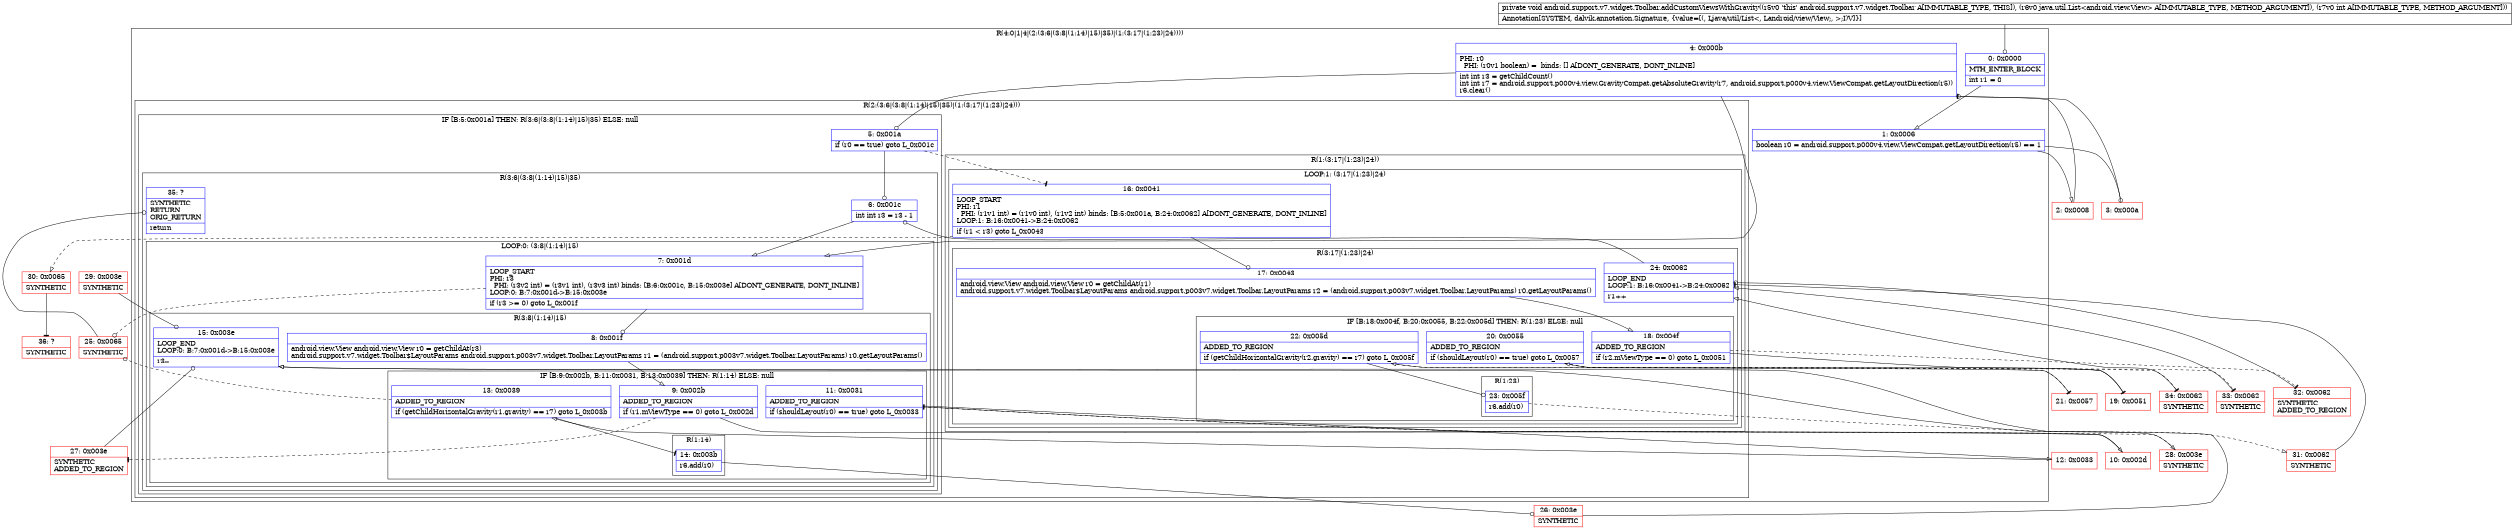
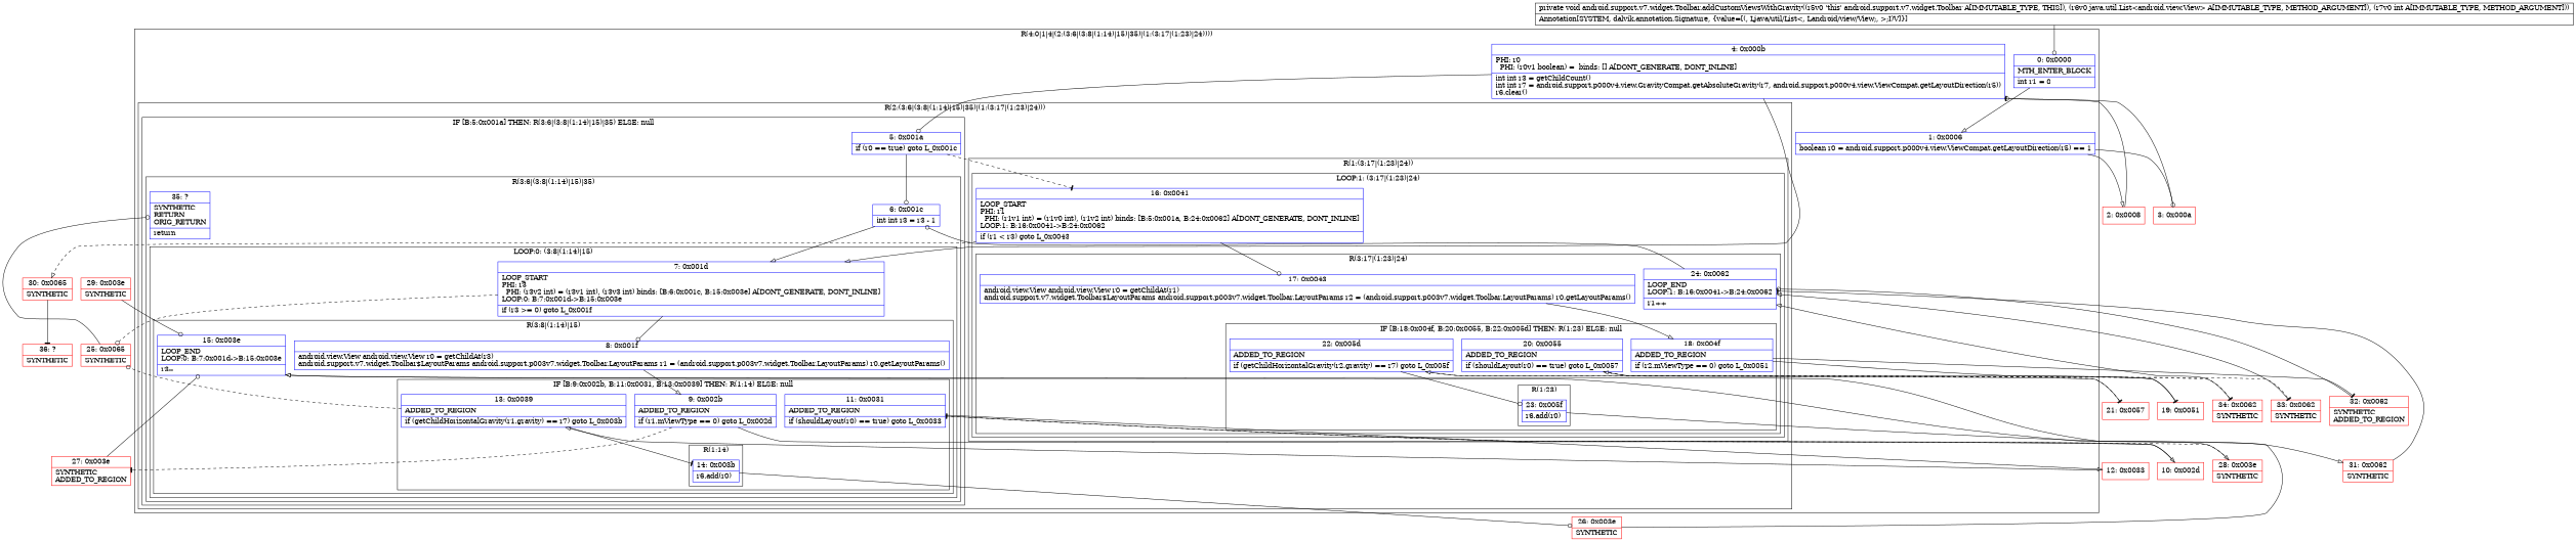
  digraph {
    node [color=blue shape=record]
    edge [arrowhead=onormal]
    n1 [label="{14\:\ 0x003b|r6.add(r0)\l}"]
    n2 [label="{9\:\ 0x002b|ADDED_TO_REGION\l|if (r1.mViewType == 0) goto L_0x002d\l}"]
    n3 [label="{11\:\ 0x0031|ADDED_TO_REGION\l|if (shouldLayout(r0) == true) goto L_0x0033\l}"]
    n4 [label="{13\:\ 0x0039|ADDED_TO_REGION\l|if (getChildHorizontalGravity(r1.gravity) == r7) goto L_0x003b\l}"]
    n5 [label="{8\:\ 0x001f|android.view.View android.view.View r0 = getChildAt(r3)\landroid.support.v7.widget.Toolbar$LayoutParams android.support.p003v7.widget.Toolbar.LayoutParams r1 = (android.support.p003v7.widget.Toolbar.LayoutParams) r0.getLayoutParams()\l}"]
    n6 [label="{15\:\ 0x003e|LOOP_END\lLOOP:0: B:7:0x001d\-\>B:15:0x003e\l|r3\-\-\l}"]
    n7 [label="{7\:\ 0x001d|LOOP_START\lPHI: r3 \l  PHI: (r3v2 int) = (r3v1 int), (r3v3 int) binds: [B:6:0x001c, B:15:0x003e] A[DONT_GENERATE, DONT_INLINE]\lLOOP:0: B:7:0x001d\-\>B:15:0x003e\l|if (r3 \>= 0) goto L_0x001f\l}"]
    n8 [label="{6\:\ 0x001c|int int r3 = r3 \- 1\l}"]
    n9 [label="{35\:\ ?|SYNTHETIC\lRETURN\lORIG_RETURN\l|return\l}"]
    n10 [label="{5\:\ 0x001a|if (r0 == true) goto L_0x001c\l}"]
    n11 [label="{23\:\ 0x005f|r6.add(r0)\l}"]
    n12 [label="{18\:\ 0x004f|ADDED_TO_REGION\l|if (r2.mViewType == 0) goto L_0x0051\l}"]
    n13 [label="{20\:\ 0x0055|ADDED_TO_REGION\l|if (shouldLayout(r0) == true) goto L_0x0057\l}"]
    n14 [label="{22\:\ 0x005d|ADDED_TO_REGION\l|if (getChildHorizontalGravity(r2.gravity) == r7) goto L_0x005f\l}"]
    n15 [label="{17\:\ 0x0043|android.view.View android.view.View r0 = getChildAt(r1)\landroid.support.v7.widget.Toolbar$LayoutParams android.support.p003v7.widget.Toolbar.LayoutParams r2 = (android.support.p003v7.widget.Toolbar.LayoutParams) r0.getLayoutParams()\l}"]
    n16 [label="{24\:\ 0x0062|LOOP_END\lLOOP:1: B:16:0x0041\-\>B:24:0x0062\l|r1++\l}"]
    n17 [label="{16\:\ 0x0041|LOOP_START\lPHI: r1 \l  PHI: (r1v1 int) = (r1v0 int), (r1v2 int) binds: [B:5:0x001a, B:24:0x0062] A[DONT_GENERATE, DONT_INLINE]\lLOOP:1: B:16:0x0041\-\>B:24:0x0062\l|if (r1 \< r3) goto L_0x0043\l}"]
    n18 [label="{0\:\ 0x0000|MTH_ENTER_BLOCK\l|int r1 = 0\l}"]
    n19 [label="{1\:\ 0x0006|boolean r0 = android.support.p000v4.view.ViewCompat.getLayoutDirection(r5) == 1\l}"]
    n20 [label="{4\:\ 0x000b|PHI: r0 \l  PHI: (r0v1 boolean) =  binds: [] A[DONT_GENERATE, DONT_INLINE]\l|int int r3 = getChildCount()\lint int r7 = android.support.p000v4.view.GravityCompat.getAbsoluteGravity(r7, android.support.p000v4.view.ViewCompat.getLayoutDirection(r5))\lr6.clear()\l}"]
    n21 [color=red label="{26\:\ 0x003e|SYNTHETIC\l}"]
    n22 [color=red label="{10\:\ 0x002d}"]
    n23 [color=red label="{27\:\ 0x003e|SYNTHETIC\lADDED_TO_REGION\l}"]
    n24 [color=red label="{12\:\ 0x0033}"]
    n25 [color=red label="{28\:\ 0x003e|SYNTHETIC\l}"]
    n26 [color=red label="{25\:\ 0x0065|SYNTHETIC\l}"]
    n27 [color=red label="{31\:\ 0x0062|SYNTHETIC\l}"]
    n28 [color=red label="{19\:\ 0x0051}"]
    n29 [color=red label="{32\:\ 0x0062|SYNTHETIC\lADDED_TO_REGION\l}"]
    n30 [color=red label="{21\:\ 0x0057}"]
    n31 [color=red label="{33\:\ 0x0062|SYNTHETIC\l}"]
    n32 [color=red label="{34\:\ 0x0062|SYNTHETIC\l}"]
    n33 [color=red label="{30\:\ 0x0065|SYNTHETIC\l}"]
    n34 [color=red label="{2\:\ 0x0008}"]
    n35 [color=red label="{3\:\ 0x000a}"]
    n36 [color=red label="{29\:\ 0x003e|SYNTHETIC\l}"]
    n37 [color=red label="{36\:\ ?|SYNTHETIC\l}"]
    n38 [label="{private void android.support.v7.widget.Toolbar.addCustomViewsWithGravity((r5v0 'this' android.support.v7.widget.Toolbar A[IMMUTABLE_TYPE, THIS]), (r6v0 java.util.List\<android.view.View\> A[IMMUTABLE_TYPE, METHOD_ARGUMENT]), (r7v0 int A[IMMUTABLE_TYPE, METHOD_ARGUMENT]))  | Annotation[SYSTEM, dalvik.annotation.Signature, \{value=[(, Ljava\/util\/List\<, Landroid\/view\/View;, \>;I)V]\}]\l}" color=""]
    subgraph cluster_1 {
      label="R(4:0|1|4|(2:(3:6|(3:8|(1:14)|15)|35)|(1:(3:17|(1:23)|24))))"
      n18
      n19
      n20
      subgraph cluster_2 {
        label="R(2:(3:6|(3:8|(1:14)|15)|35)|(1:(3:17|(1:23)|24)))"
        subgraph cluster_3 {
          label="IF [B:5:0x001a] THEN: R(3:6|(3:8|(1:14)|15)|35) ELSE: null"
          n10
          subgraph cluster_4 {
            label="R(3:6|(3:8|(1:14)|15)|35)"
            n8
            n9
            subgraph cluster_5 {
              label="LOOP:0: (3:8|(1:14)|15)"
              n7
              subgraph cluster_6 {
                label="R(3:8|(1:14)|15)"
                n5
                n6
                subgraph cluster_7 {
                  label="IF [B:9:0x002b, B:11:0x0031, B:13:0x0039] THEN: R(1:14) ELSE: null"
                  n2
                  n3
                  n4
                  subgraph cluster_8 {
                    label="R(1:14)"
                    n1
                  }
                }
              }
            }
          }
        }
        subgraph cluster_9 {
          label="R(1:(3:17|(1:23)|24))"
          subgraph cluster_10 {
            label="LOOP:1: (3:17|(1:23)|24)"
            n17
            subgraph cluster_11 {
              label="R(3:17|(1:23)|24)"
              n15
              n16
              subgraph cluster_12 {
                label="IF [B:18:0x004f, B:20:0x0055, B:22:0x005d] THEN: R(1:23) ELSE: null"
                n12
                n13
                n14
                subgraph cluster_13 {
                  label="R(1:23)"
                  n11
                }
              }
            }
          }
        }
      }
    }
    n1 -> n21 [arrowhead=odot]
    n2 -> n22
    n2 -> n23 [arrowhead=tee style=dashed]
    n3 -> n24
    n3 -> n25 [style=dashed]
    n4 -> n1 [arrowhead=tee]
    n4 -> n26 [arrowhead=odot style=dashed]
    n5 -> n2
    n7 -> n5 [arrowhead=odot]
    n7 -> n26 [arrowhead=odot style=dashed]
    n8 -> n7
    n10 -> n8 [arrowhead=odot]
    n10 -> n17 [arrowhead=tee style=dashed]
-   n11 -> n27 [style=dashed]
+   n11 -> n27
    n12 -> n28 [arrowhead=tee]
-   n12 -> n29 [arrowhead=tee style=dashed]
+   n12 -> n29 [arrowhead=tee style=solid]
    n13 -> n30 [arrowhead=tee style=dashed]
    n13 -> n31 [arrowhead=tee style=dashed]
    n14 -> n11 [arrowhead=odot]
    n14 -> n32 [arrowhead=tee style=dashed]
    n15 -> n12
    n16 -> n8 [arrowhead=odot]
    n17 -> n15 [arrowhead=odot]
    n17 -> n33 [style=dashed]
    n18 -> n19
    n19 -> n34
    n19 -> n35 [arrowhead=odot]
    n20 -> n7
    n20 -> n10 [arrowhead=odot]
    n21 -> n6
    n22 -> n3 [arrowhead=tee]
    n23 -> n6 [arrowhead=odot]
    n24 -> n4
    n25 -> n6
    n26 -> n9 [arrowhead=odot]
    n27 -> n16 [arrowhead=tee]
    n28 -> n13
    n29 -> n16 [arrowhead=odot]
    n30 -> n14
    n31 -> n16
    n32 -> n16
    n33 -> n37 [arrowhead=tee]
    n34 -> n20 [arrowhead=odot]
    n35 -> n20 [arrowhead=tee]
    n36 -> n6 [arrowhead=odot]
    n38 -> n18 [arrowhead=odot]
  }
